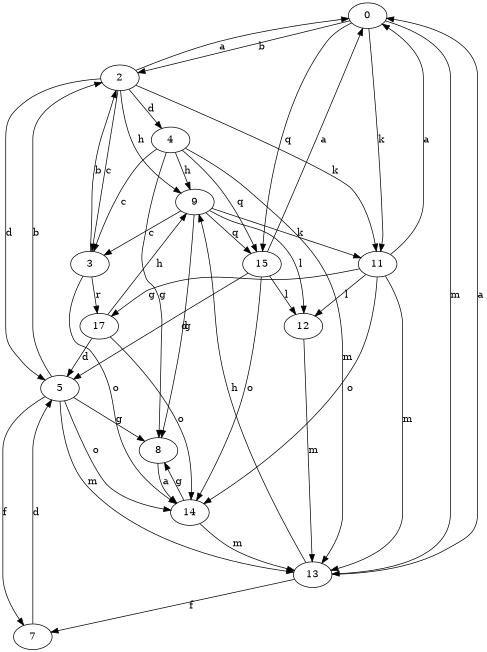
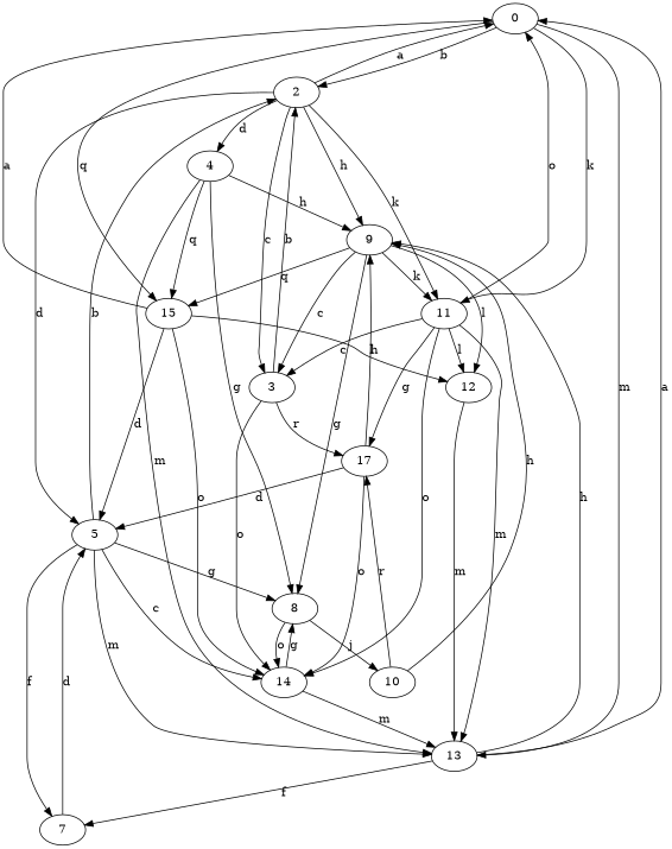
  strict digraph {
    0
    2
    11
    13
    15
    3
    4
    5
    9
    14
    12
    17
    7
    8
+   10
    0 -> 2 [label=b]
    0 -> 11 [label=k]
    0 -> 13 [label=m]
    0 -> 15 [label=q]
    2 -> 0 [label=a]
    2 -> 11 [label=k]
    2 -> 3 [label=c]
    2 -> 4 [label=d]
    2 -> 5 [label=d]
    2 -> 9 [label=h]
-   11 -> 0 [label=a]
+   11 -> 0 [label=o]
    11 -> 13 [label=m]
    11 -> 14 [label=o]
    11 -> 12 [label=l]
    11 -> 17 [label=g]
    13 -> 0 [label=a]
    13 -> 9 [label=h]
    13 -> 7 [label=f]
    15 -> 0 [label=a]
    15 -> 5 [label=d]
    15 -> 14 [label=o]
    15 -> 12 [label=l]
    3 -> 2 [label=b]
    3 -> 14 [label=o]
    3 -> 17 [label=r]
    4 -> 13 [label=m]
    4 -> 15 [label=q]
-   4 -> 3 [label=c]
+   11 -> 3 [label=c]
    4 -> 9 [label=h]
    4 -> 8 [label=g]
    5 -> 2 [label=b]
    5 -> 13 [label=m]
-   5 -> 14 [label=o]
+   5 -> 14 [label=c]
    5 -> 7 [label=f]
    5 -> 8 [label=g]
    9 -> 11 [label=k]
    9 -> 15 [label=q]
    9 -> 3 [label=c]
    9 -> 12 [label=l]
    9 -> 8 [label=g]
    14 -> 13 [label=m]
    14 -> 8 [label=g]
    12 -> 13 [label=m]
    17 -> 5 [label=d]
    17 -> 9 [label=h]
    17 -> 14 [label=o]
    7 -> 5 [label=d]
-   8 -> 14 [label=a]
+   8 -> 14 [label=o]
+   8 -> 10 [label=j]
+   10 -> 9 [label=h]
+   10 -> 17 [label=r]
  }
